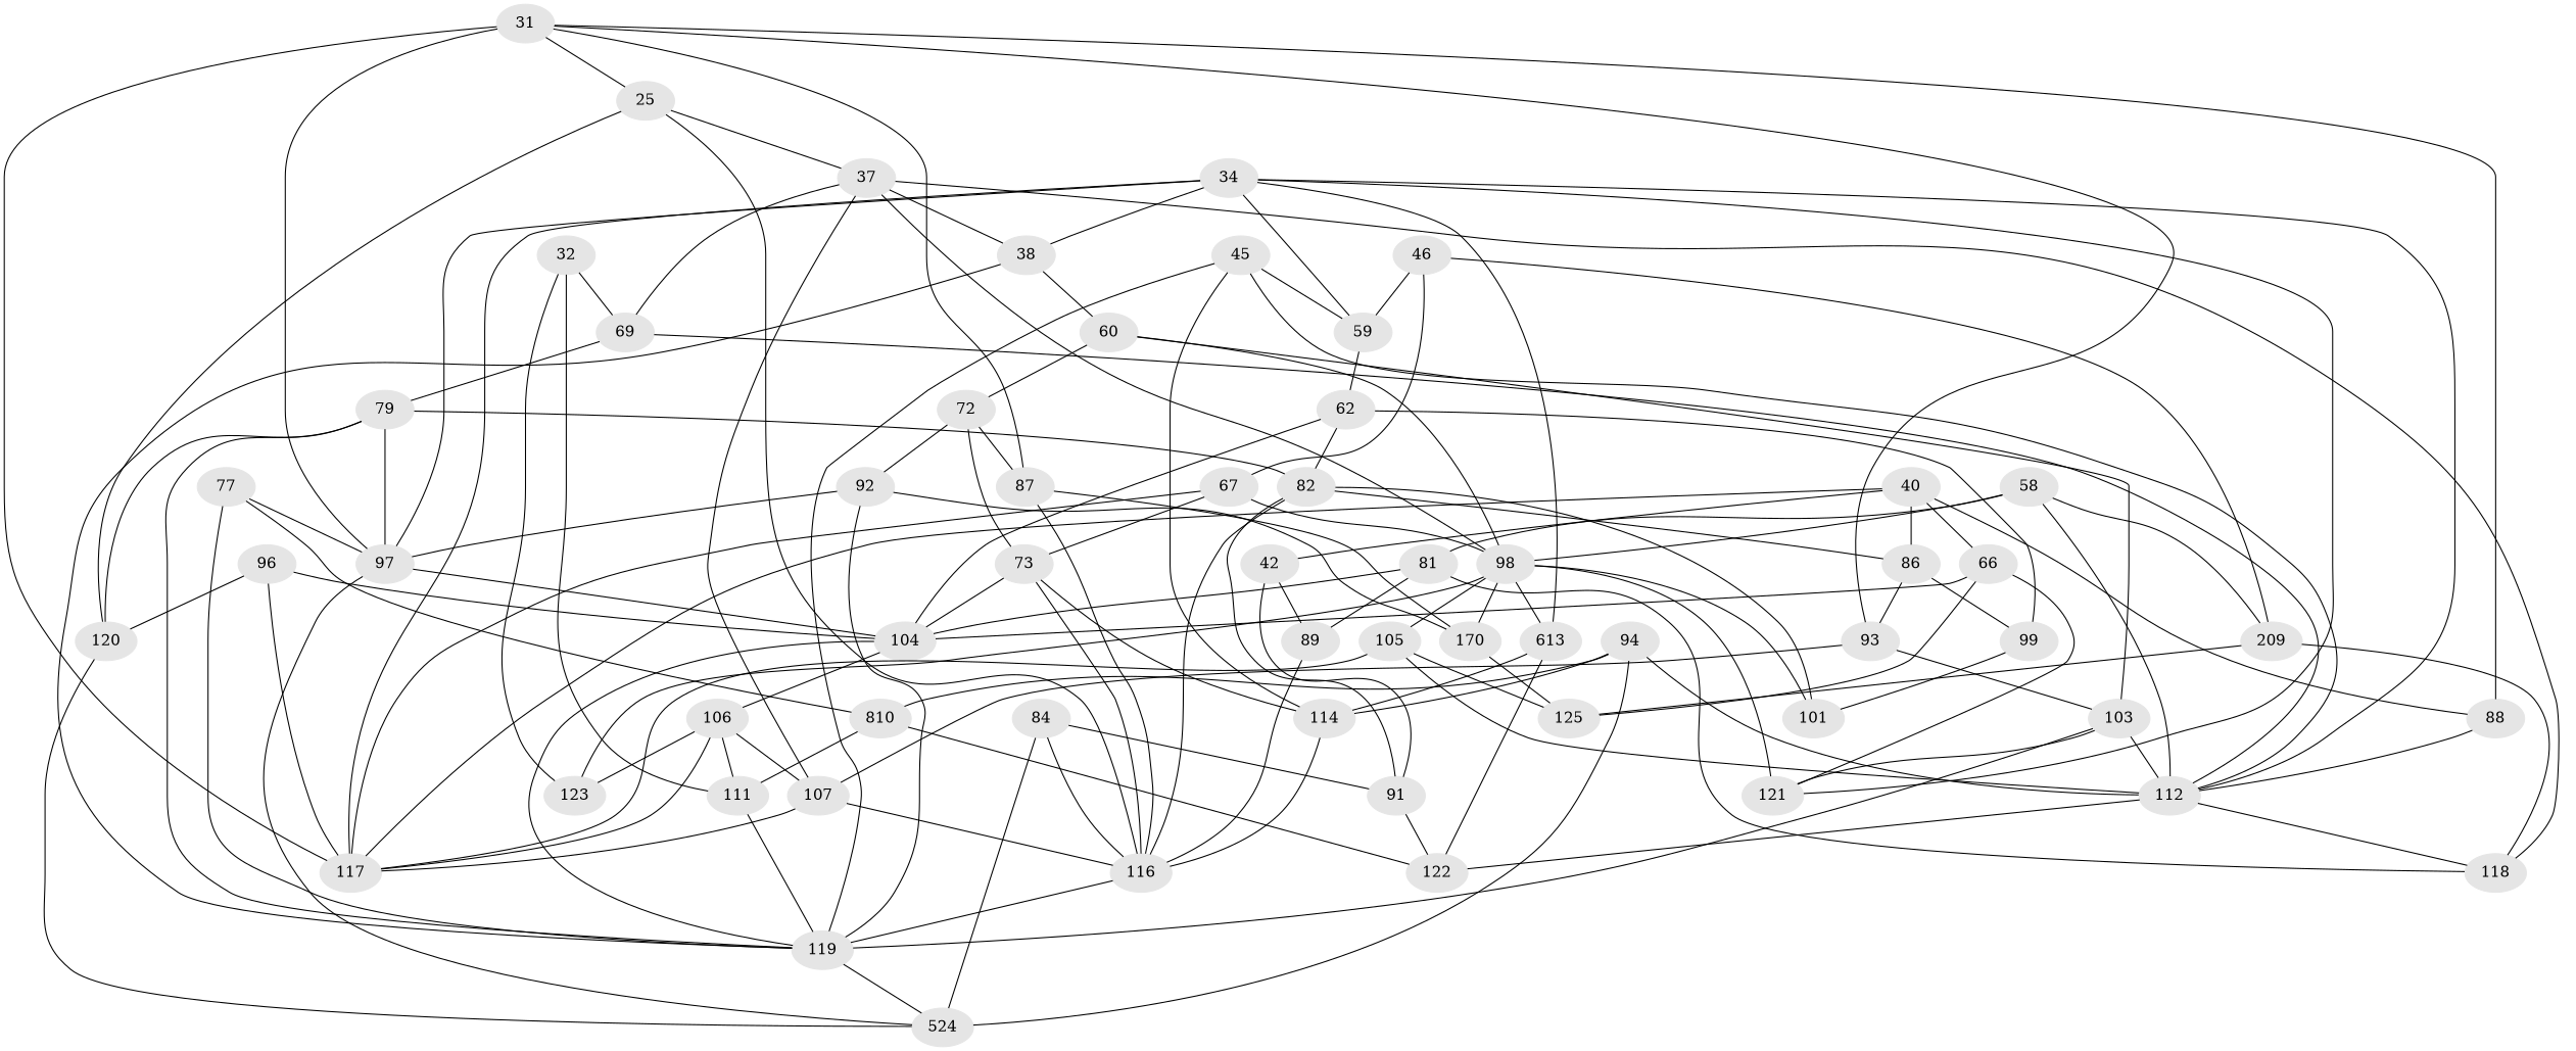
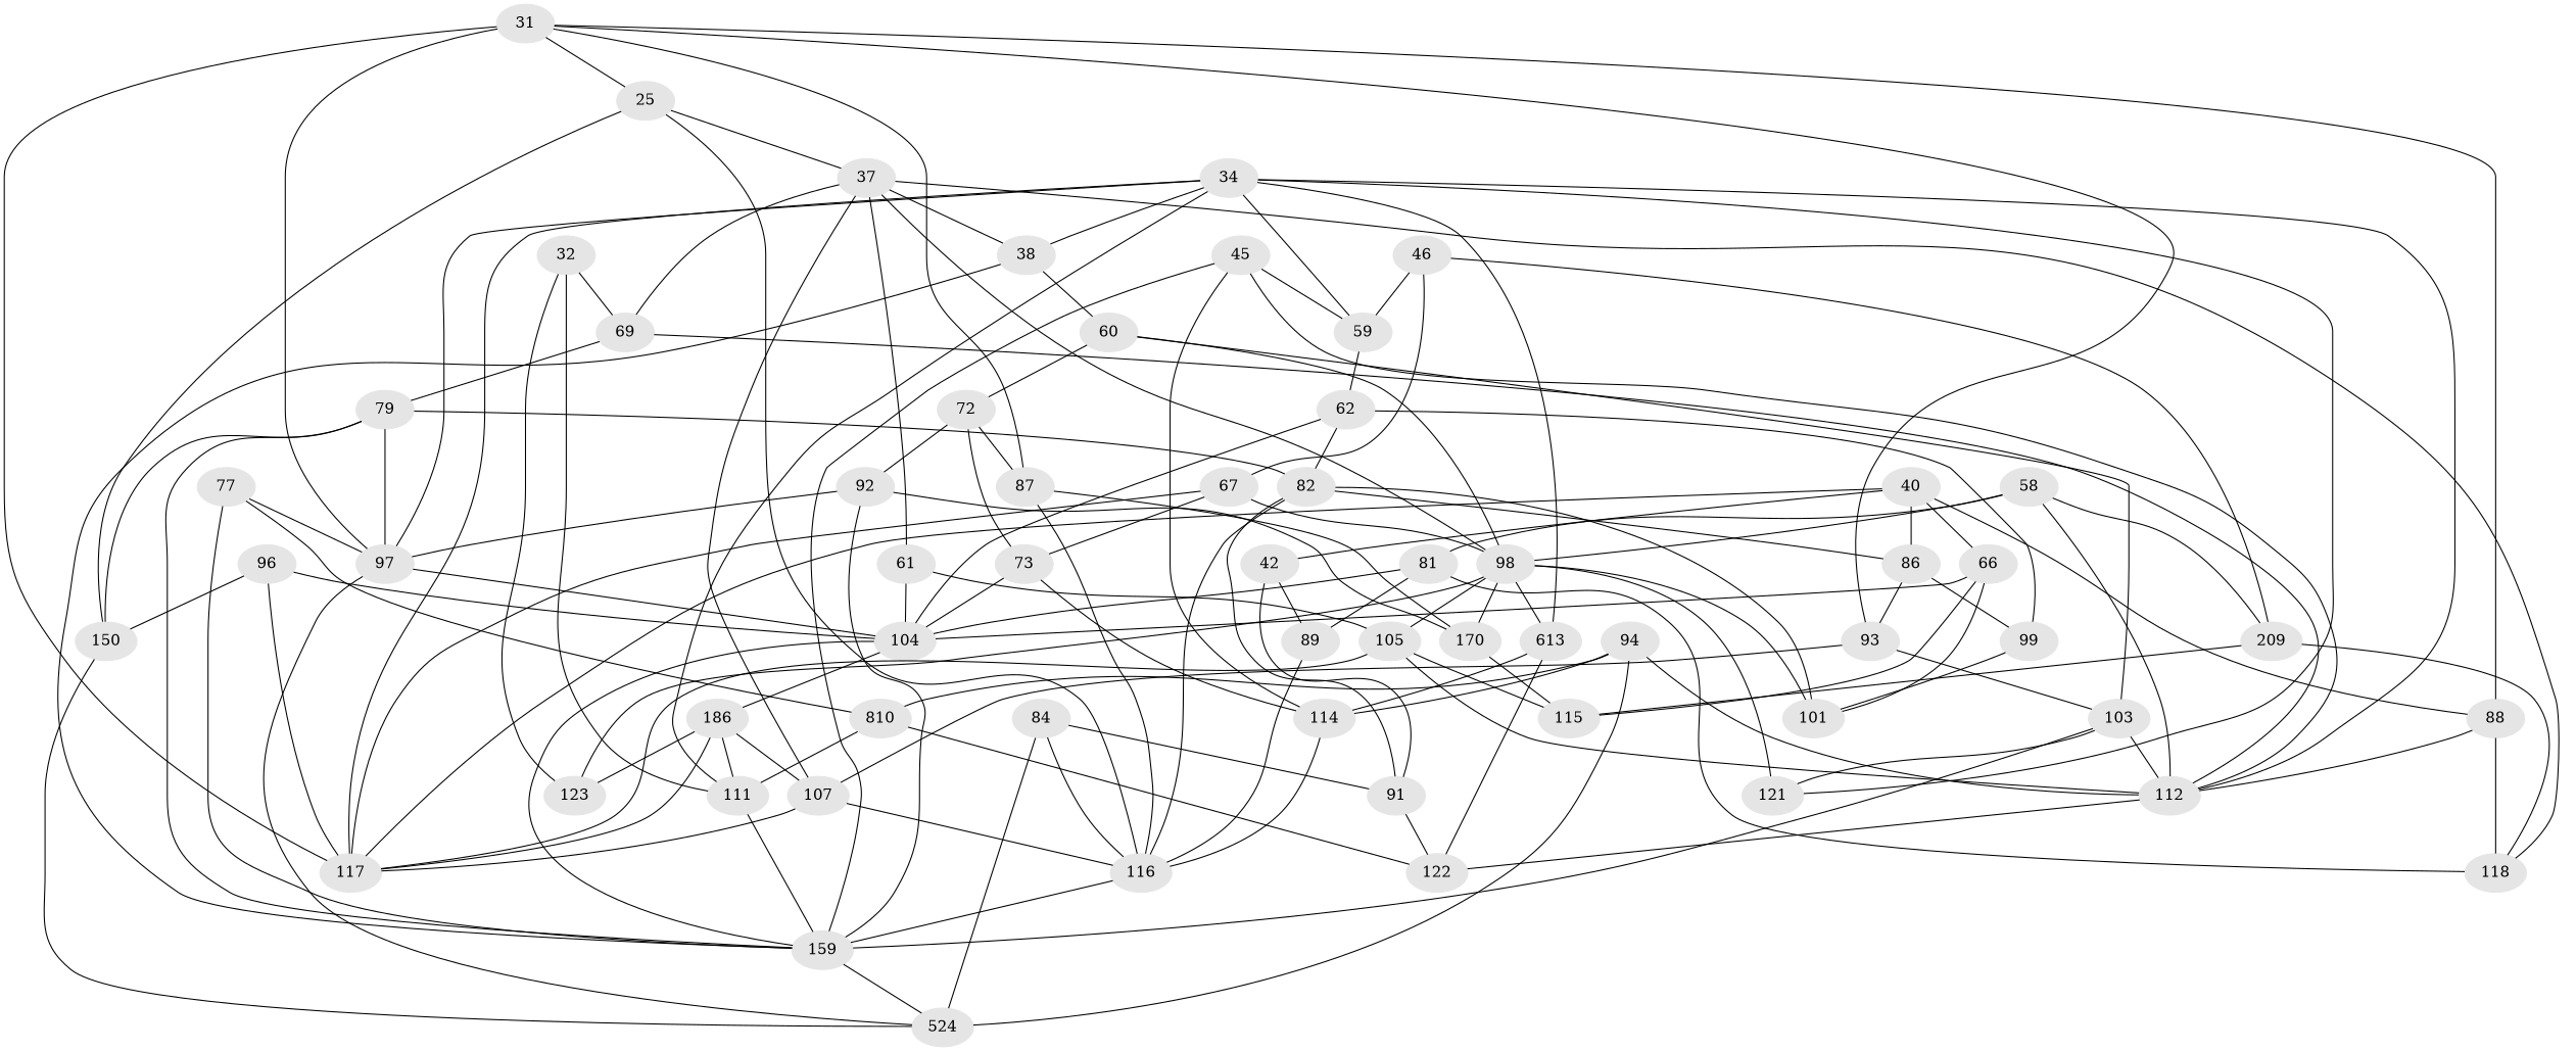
  graph {
    node [color=gray90 style=filled]
    31 [super="+26"]
    n2 [label=25]
    87
    88
    93 [super="+58"]
    97 [super="+51"]
    117 [super="+57"]
    37 [super="+2+36"]
    116 [super="+19+56+44+68+65"]
-   120
+   120 [label=150]
    n11 [label=170]
    112 [super="+7+95+71+83"]
    107 [super="+22+49"]
    103 [super="+10+90+74"]
    104 [super="+17+85+72"]
    n16 [label=524 super="+33"]
    32
    69
    111 [super="+27"]
    123 [super="+50"]
    79 [super="+55+64"]
-   119 [super="+52"]
+   119 [super="+52" label=159]
    34 [super="+24"]
    38
    59
    n26 [label=613]
    121
    60
    62
    118
    122
    114 [super="+41+75"]
+   61
    98 [super="+80"]
    105
    101 [super="+30"]
    99
    n38 [label=72]
    40 [super="+9"]
    42
    66 [super="+47"]
    86 [super="+53"]
    89
    91
-   115 [label=125]
+   115
    45
    46
    67
    n49 [label=209]
    73 [super="+6+63+14"]
    82 [super="+16"]
    92
-   106 [super="+76"]
+   106 [super="+76" label=186]
    77
    n55 [label=810 super="+12"]
    n56 [label=58]
    81
    84
    94
    96 [super="+25"]
    31 -- n2
    31 -- 87
    31 -- 88
    31 -- 93
    31 -- 97 [weight=2]
    31 -- 117 [weight=2]
    n2 -- 37
    n2 -- 116
    n2 -- 120
    87 -- 116
    87 -- n11
    88 -- 112
    93 -- 107
    93 -- 103 [weight=2]
    97 -- 104
    97 -- n16
    37 -- 107
    37 -- 69
    37 -- 38
    37 -- 118
+   37 -- 61
    37 -- 98
    116 -- 119 [weight=2]
    120 -- n16
    n11 -- 115
-   112 -- 118
+   88 -- 118
    112 -- 122
    107 -- 117
    107 -- 116 [weight=2]
    103 -- 112 [weight=3]
    103 -- 119 [weight=2]
    103 -- 121
    104 -- 119 [weight=2]
    104 -- 106 [weight=2]
    32 -- 69
    32 -- 111
    32 -- 123
    69 -- 112
    69 -- 79
    111 -- 119
    79 -- 97 [weight=2]
    79 -- 120
    79 -- 119 [weight=2]
    79 -- 82 [weight=2]
    119 -- n16
    34 -- 97
    34 -- 117
    34 -- 112
+   34 -- 111
    34 -- 38
    34 -- 59
    34 -- n26
    34 -- 121
    38 -- 119
    38 -- 60
    59 -- 62
    n26 -- 122
    n26 -- 114
    60 -- 103
    60 -- 98
    60 -- n38
    62 -- 104
    62 -- 99
    62 -- 82
    114 -- 116 [weight=2]
+   61 -- 104
+   61 -- 105
    98 -- n11
    98 -- 123 [weight=4]
    98 -- n26
    98 -- 121
    98 -- 105
    98 -- 101 [weight=2]
    105 -- 117
    105 -- 112
    105 -- 115
    99 -- 101
    n38 -- 87
    n38 -- 73
    n38 -- 92
    40 -- 88
    40 -- 117
    40 -- 42 [weight=2]
    40 -- 66
    40 -- 86
    42 -- 89
    42 -- 91
    66 -- 104
-   66 -- 121
+   66 -- 101
    66 -- 115
    86 -- 93 [weight=2]
    86 -- 99
    89 -- 116
    91 -- 122
    45 -- 112
    45 -- 119
    45 -- 59
    45 -- 114
    46 -- 59
    46 -- 67
    46 -- n49
    67 -- 117
    67 -- 98
    67 -- 73
    n49 -- 118
    n49 -- 115
-   73 -- 116 [weight=3]
    73 -- 104 [weight=3]
    73 -- 114
    82 -- 116
    82 -- 101
    82 -- 86 [weight=2]
    82 -- 91
    92 -- 97
    92 -- n11
    92 -- 119
    106 -- 117
    106 -- 107
    106 -- 111
    106 -- 123
    77 -- 97
    77 -- 119
    77 -- n55 [weight=2]
    n55 -- 111 [weight=2]
    n55 -- 122
    n56 -- 112
    n56 -- 98
    n56 -- n49
    n56 -- 81
    81 -- 104
    81 -- 118
    81 -- 89
    84 -- 116
    84 -- n16 [weight=2]
    84 -- 91
    94 -- 112
    94 -- n16
    94 -- 114
    94 -- n55
    96 -- 117 [weight=2]
    96 -- 120
    96 -- 104
  }
